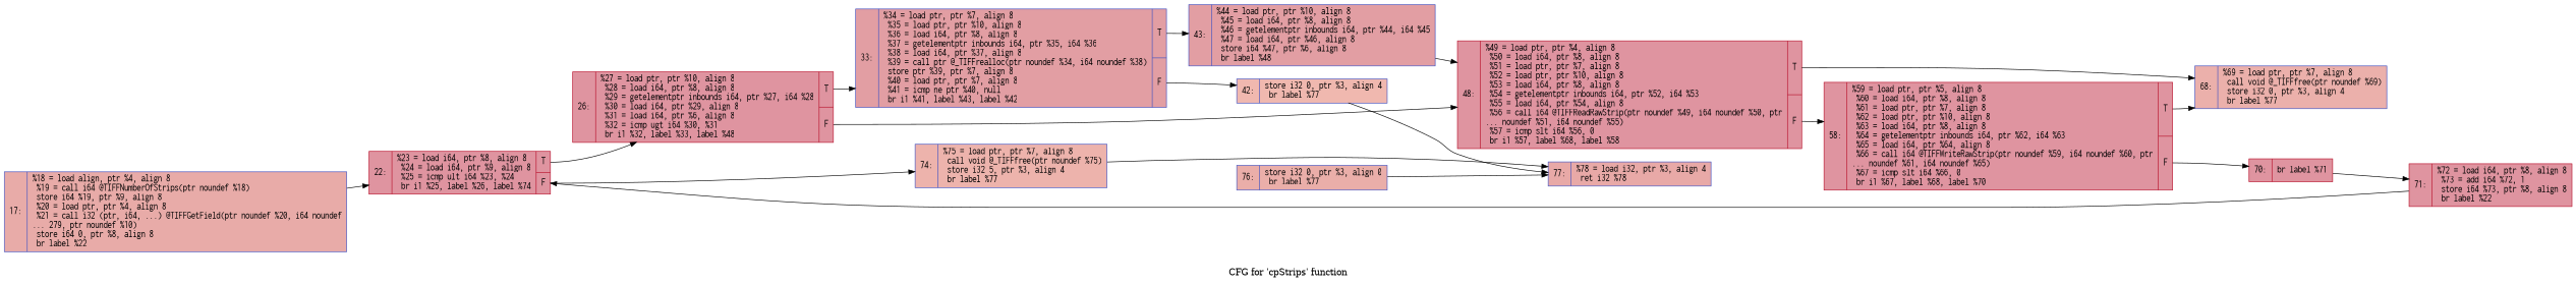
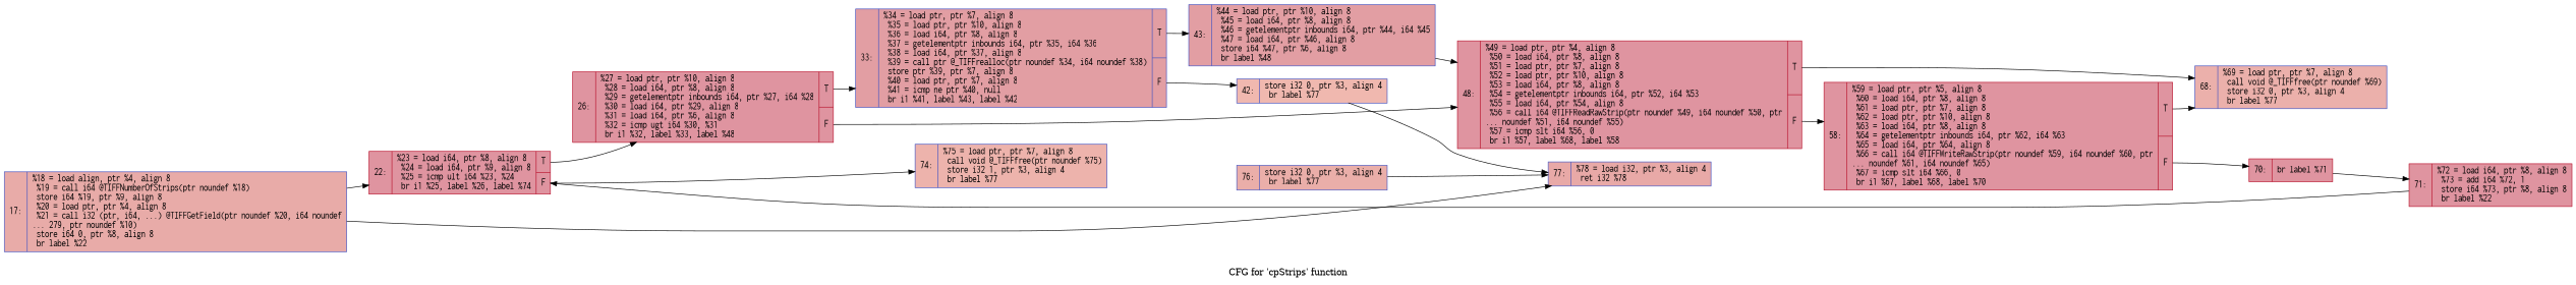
  digraph {
    label="CFG for 'cpStrips' function"
    rankdir=LR
    node [color="#3d50c3ff" fillcolor="#b70d2870" fontname=Courier shape=record style=filled]
    n1 [fillcolor="#cc403a70" label="{17:\l|  %18 = load align, ptr %4, align 8\l  %19 = call i64 @TIFFNumberOfStrips(ptr noundef %18)\l  store i64 %19, ptr %9, align 8\l  %20 = load ptr, ptr %4, align 8\l  %21 = call i32 (ptr, i64, ...) @TIFFGetField(ptr noundef %20, i64 noundef\l... 279, ptr noundef %10)\l  store i64 0, ptr %8, align 8\l  br label %22\l}"]
    n2 [color="#b70d28ff" label="{22:\l|  %23 = load i64, ptr %8, align 8\l  %24 = load i64, ptr %9, align 8\l  %25 = icmp ult i64 %23, %24\l  br i1 %25, label %26, label %74\l|{<s0>T|<s1>F}}"]
-   n3 [fillcolor="#d0473d70" label="{76:\l|  store i32 0, ptr %3, align 0\l  br label %77\l}"]
+   n3 [fillcolor="#d0473d70" label="{76:\l|  store i32 0, ptr %3, align 4\l  br label %77\l}"]
    n4 [fillcolor="#ca3b3770" label="{77:\l|  %78 = load i32, ptr %3, align 4\l  ret i32 %78\l}"]
    n5 [color="#b70d28ff" label="{26:\l|  %27 = load ptr, ptr %10, align 8\l  %28 = load i64, ptr %8, align 8\l  %29 = getelementptr inbounds i64, ptr %27, i64 %28\l  %30 = load i64, ptr %29, align 8\l  %31 = load i64, ptr %6, align 8\l  %32 = icmp ugt i64 %30, %31\l  br i1 %32, label %33, label %48\l|{<s0>T|<s1>F}}"]
-   n6 [fillcolor="#d6524470" label="{74:\l|  %75 = load ptr, ptr %7, align 8\l  call void @_TIFFfree(ptr noundef %75)\l  store i32 5, ptr %3, align 4\l  br label %77\l}"]
+   n6 [fillcolor="#d6524470" label="{74:\l|  %75 = load ptr, ptr %7, align 8\l  call void @_TIFFfree(ptr noundef %75)\l  store i32 1, ptr %3, align 4\l  br label %77\l}"]
    n7 [fillcolor="#be242e70" label="{33:\l|  %34 = load ptr, ptr %7, align 8\l  %35 = load ptr, ptr %10, align 8\l  %36 = load i64, ptr %8, align 8\l  %37 = getelementptr inbounds i64, ptr %35, i64 %36\l  %38 = load i64, ptr %37, align 8\l  %39 = call ptr @_TIFFrealloc(ptr noundef %34, i64 noundef %38)\l  store ptr %39, ptr %7, align 8\l  %40 = load ptr, ptr %7, align 8\l  %41 = icmp ne ptr %40, null\l  br i1 %41, label %43, label %42\l|{<s0>T|<s1>F}}"]
    n8 [color="#b70d28ff" label="{48:\l|  %49 = load ptr, ptr %4, align 8\l  %50 = load i64, ptr %8, align 8\l  %51 = load ptr, ptr %7, align 8\l  %52 = load ptr, ptr %10, align 8\l  %53 = load i64, ptr %8, align 8\l  %54 = getelementptr inbounds i64, ptr %52, i64 %53\l  %55 = load i64, ptr %54, align 8\l  %56 = call i64 @TIFFReadRawStrip(ptr noundef %49, i64 noundef %50, ptr\l... noundef %51, i64 noundef %55)\l  %57 = icmp slt i64 %56, 0\l  br i1 %57, label %68, label %58\l|{<s0>T|<s1>F}}"]
    n9 [fillcolor="#be242e70" label="{43:\l|  %44 = load ptr, ptr %10, align 8\l  %45 = load i64, ptr %8, align 8\l  %46 = getelementptr inbounds i64, ptr %44, i64 %45\l  %47 = load i64, ptr %46, align 8\l  store i64 %47, ptr %6, align 8\l  br label %48\l}"]
    n10 [fillcolor="#dc5d4a70" label="{42:\l|  store i32 0, ptr %3, align 4\l  br label %77\l}"]
    n11 [fillcolor="#d24b4070" label="{68:\l|  %69 = load ptr, ptr %7, align 8\l  call void @_TIFFfree(ptr noundef %69)\l  store i32 0, ptr %3, align 4\l  br label %77\l}"]
    n12 [color="#b70d28ff" label="{58:\l|  %59 = load ptr, ptr %5, align 8\l  %60 = load i64, ptr %8, align 8\l  %61 = load ptr, ptr %7, align 8\l  %62 = load ptr, ptr %10, align 8\l  %63 = load i64, ptr %8, align 8\l  %64 = getelementptr inbounds i64, ptr %62, i64 %63\l  %65 = load i64, ptr %64, align 8\l  %66 = call i64 @TIFFWriteRawStrip(ptr noundef %59, i64 noundef %60, ptr\l... noundef %61, i64 noundef %65)\l  %67 = icmp slt i64 %66, 0\l  br i1 %67, label %68, label %70\l|{<s0>T|<s1>F}}"]
    n13 [color="#b70d28ff" label="{70:\l|  br label %71\l}"]
    n14 [color="#b70d28ff" label="{71:\l|  %72 = load i64, ptr %8, align 8\l  %73 = add i64 %72, 1\l  store i64 %73, ptr %8, align 8\l  br label %22\l}"]
    n1 -> n2
    n2 -> n5 [tailport=s0]
    n2 -> n6 [tailport=s1]
    n3 -> n4
    n5 -> n7 [tailport=s0]
    n5 -> n8 [tailport=s1]
-   n6 -> n4
+   n1 -> n4
    n7 -> n9 [tailport=s0]
    n7 -> n10 [tailport=s1]
    n8 -> n11 [tailport=s0]
    n8 -> n12 [tailport=s1]
    n9 -> n8
    n10 -> n4
    n12 -> n11 [tailport=s0]
    n12 -> n13 [tailport=s1]
    n13 -> n14
    n14 -> n2
  }
